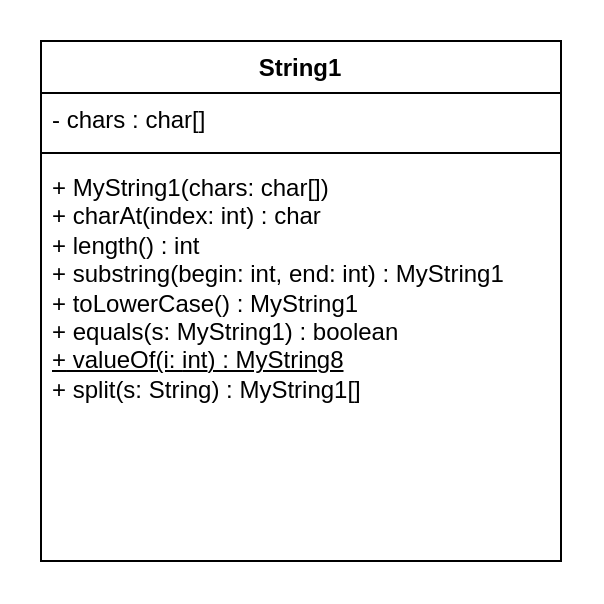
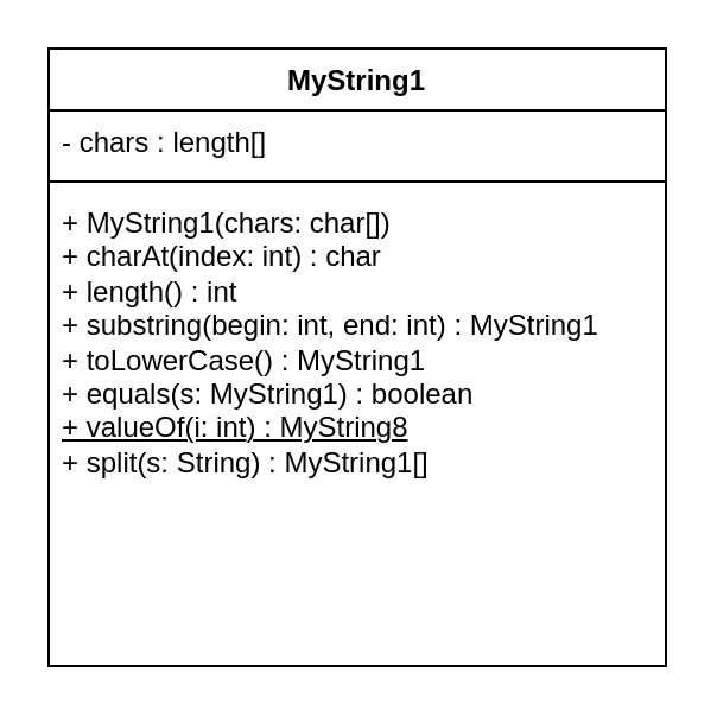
  <mxCell id="0" />
  <mxCell id="1" parent="0" />
- <mxCell id="2" value="String1" style="swimlane;fontStyle=1;align=center;verticalAlign=top;childLayout=stackLayout;horizontal=1;startSize=26;horizontalStack=0;resizeParent=1;resizeParentMax=0;resizeLast=0;collapsible=1;marginBottom=0;whiteSpace=wrap;html=1;" vertex="1" parent="1"><mxGeometry x="20" y="20" width="260" height="260" as="geometry" /></mxCell>
- <mxCell id="3" value="&lt;span class=&quot;hljs-operator&quot;&gt;-&lt;/span&gt; chars : &lt;span class=&quot;hljs-type&quot;&gt;char[]&lt;/span&gt;" style="text;strokeColor=none;fillColor=none;align=left;verticalAlign=top;spacingLeft=4;spacingRight=4;overflow=hidden;rotatable=0;points=[[0,0.5],[1,0.5]];portConstraint=eastwest;whiteSpace=wrap;html=1;" vertex="1" parent="2"><mxGeometry y="26" width="260" height="26" as="geometry" /></mxCell>
+ <mxCell id="2" value="MyString1" style="swimlane;fontStyle=1;align=center;verticalAlign=top;childLayout=stackLayout;horizontal=1;startSize=26;horizontalStack=0;resizeParent=1;resizeParentMax=0;resizeLast=0;collapsible=1;marginBottom=0;whiteSpace=wrap;html=1;" vertex="1" parent="1"><mxGeometry x="20" y="20" width="260" height="260" as="geometry" /></mxCell>
+ <mxCell id="3" value="&lt;span class=&quot;hljs-operator&quot;&gt;-&lt;/span&gt; chars : &lt;span class=&quot;hljs-type&quot;&gt;length[]&lt;/span&gt;" style="text;strokeColor=none;fillColor=none;align=left;verticalAlign=top;spacingLeft=4;spacingRight=4;overflow=hidden;rotatable=0;points=[[0,0.5],[1,0.5]];portConstraint=eastwest;whiteSpace=wrap;html=1;" vertex="1" parent="2"><mxGeometry y="26" width="260" height="26" as="geometry" /></mxCell>
  <mxCell id="4" value="" style="line;strokeWidth=1;fillColor=none;align=left;verticalAlign=middle;spacingTop=-1;spacingLeft=3;spacingRight=3;rotatable=0;labelPosition=right;points=[];portConstraint=eastwest;strokeColor=inherit;" vertex="1" parent="2"><mxGeometry y="52" width="260" height="8" as="geometry" /></mxCell>
  <mxCell id="5" value="+ MyString1(chars: char[])&lt;div&gt;&lt;span class=&quot;hljs-operator&quot;&gt;+&lt;/span&gt; charAt(index: &lt;span class=&quot;hljs-type&quot;&gt;int&lt;/span&gt;) : &lt;span class=&quot;hljs-type&quot;&gt;char&lt;/span&gt;&lt;br&gt;&lt;/div&gt;&lt;div&gt;&lt;span class=&quot;hljs-type&quot;&gt;&lt;span class=&quot;hljs-operator&quot;&gt;+&lt;/span&gt; length() : &lt;span class=&quot;hljs-type&quot;&gt;int&lt;/span&gt;&lt;br&gt;&lt;/span&gt;&lt;/div&gt;&lt;div&gt;&lt;span class=&quot;hljs-type&quot;&gt;&lt;span class=&quot;hljs-type&quot;&gt;&lt;span class=&quot;hljs-operator&quot;&gt;+&lt;/span&gt; &lt;span class=&quot;hljs-built_in&quot;&gt;substring&lt;/span&gt;(&lt;span class=&quot;hljs-keyword&quot;&gt;begin&lt;/span&gt;: &lt;span class=&quot;hljs-type&quot;&gt;int&lt;/span&gt;, &lt;span class=&quot;hljs-keyword&quot;&gt;end&lt;/span&gt;: &lt;span class=&quot;hljs-type&quot;&gt;int&lt;/span&gt;) : MyString1&lt;br&gt;&lt;/span&gt;&lt;/span&gt;&lt;/div&gt;&lt;div&gt;&lt;span class=&quot;hljs-type&quot;&gt;&lt;span class=&quot;hljs-type&quot;&gt;&lt;span class=&quot;hljs-operator&quot;&gt;+&lt;/span&gt; toLowerCase() : MyString1&lt;br&gt;&lt;/span&gt;&lt;/span&gt;&lt;/div&gt;&lt;div&gt;&lt;span class=&quot;hljs-type&quot;&gt;&lt;span class=&quot;hljs-type&quot;&gt;&lt;span class=&quot;hljs-operator&quot;&gt;+&lt;/span&gt; &lt;span class=&quot;hljs-keyword&quot;&gt;equals&lt;/span&gt;(s: MyString1) : &lt;span class=&quot;hljs-type&quot;&gt;boolean&lt;/span&gt;&lt;br&gt;&lt;/span&gt;&lt;/span&gt;&lt;/div&gt;&lt;div&gt;&lt;span class=&quot;hljs-type&quot;&gt;&lt;span class=&quot;hljs-type&quot;&gt;&lt;span class=&quot;hljs-type&quot;&gt;&lt;u&gt;&lt;span class=&quot;hljs-operator&quot;&gt;+&lt;/span&gt; valueOf(i: &lt;span class=&quot;hljs-type&quot;&gt;int&lt;/span&gt;) : MyString8&lt;br&gt;&lt;/u&gt;&lt;/span&gt;&lt;/span&gt;&lt;/span&gt;&lt;/div&gt;&lt;div&gt;&lt;span class=&quot;hljs-type&quot;&gt;&lt;span class=&quot;hljs-type&quot;&gt;&lt;span class=&quot;hljs-type&quot;&gt;&lt;span class=&quot;hljs-operator&quot;&gt;+&lt;/span&gt; split(s: String) : MyString1[]&lt;br&gt;&lt;/span&gt;&lt;/span&gt;&lt;/span&gt;&lt;/div&gt;&lt;div&gt;&lt;span class=&quot;hljs-type&quot;&gt;&lt;span class=&quot;hljs-type&quot;&gt;&lt;span class=&quot;hljs-type&quot;&gt;&lt;br&gt;&lt;/span&gt;&lt;/span&gt;&lt;/span&gt;&lt;/div&gt;" style="text;strokeColor=none;fillColor=none;align=left;verticalAlign=top;spacingLeft=4;spacingRight=4;overflow=hidden;rotatable=0;points=[[0,0.5],[1,0.5]];portConstraint=eastwest;whiteSpace=wrap;html=1;" vertex="1" parent="2"><mxGeometry y="60" width="260" height="200" as="geometry" /></mxCell>
